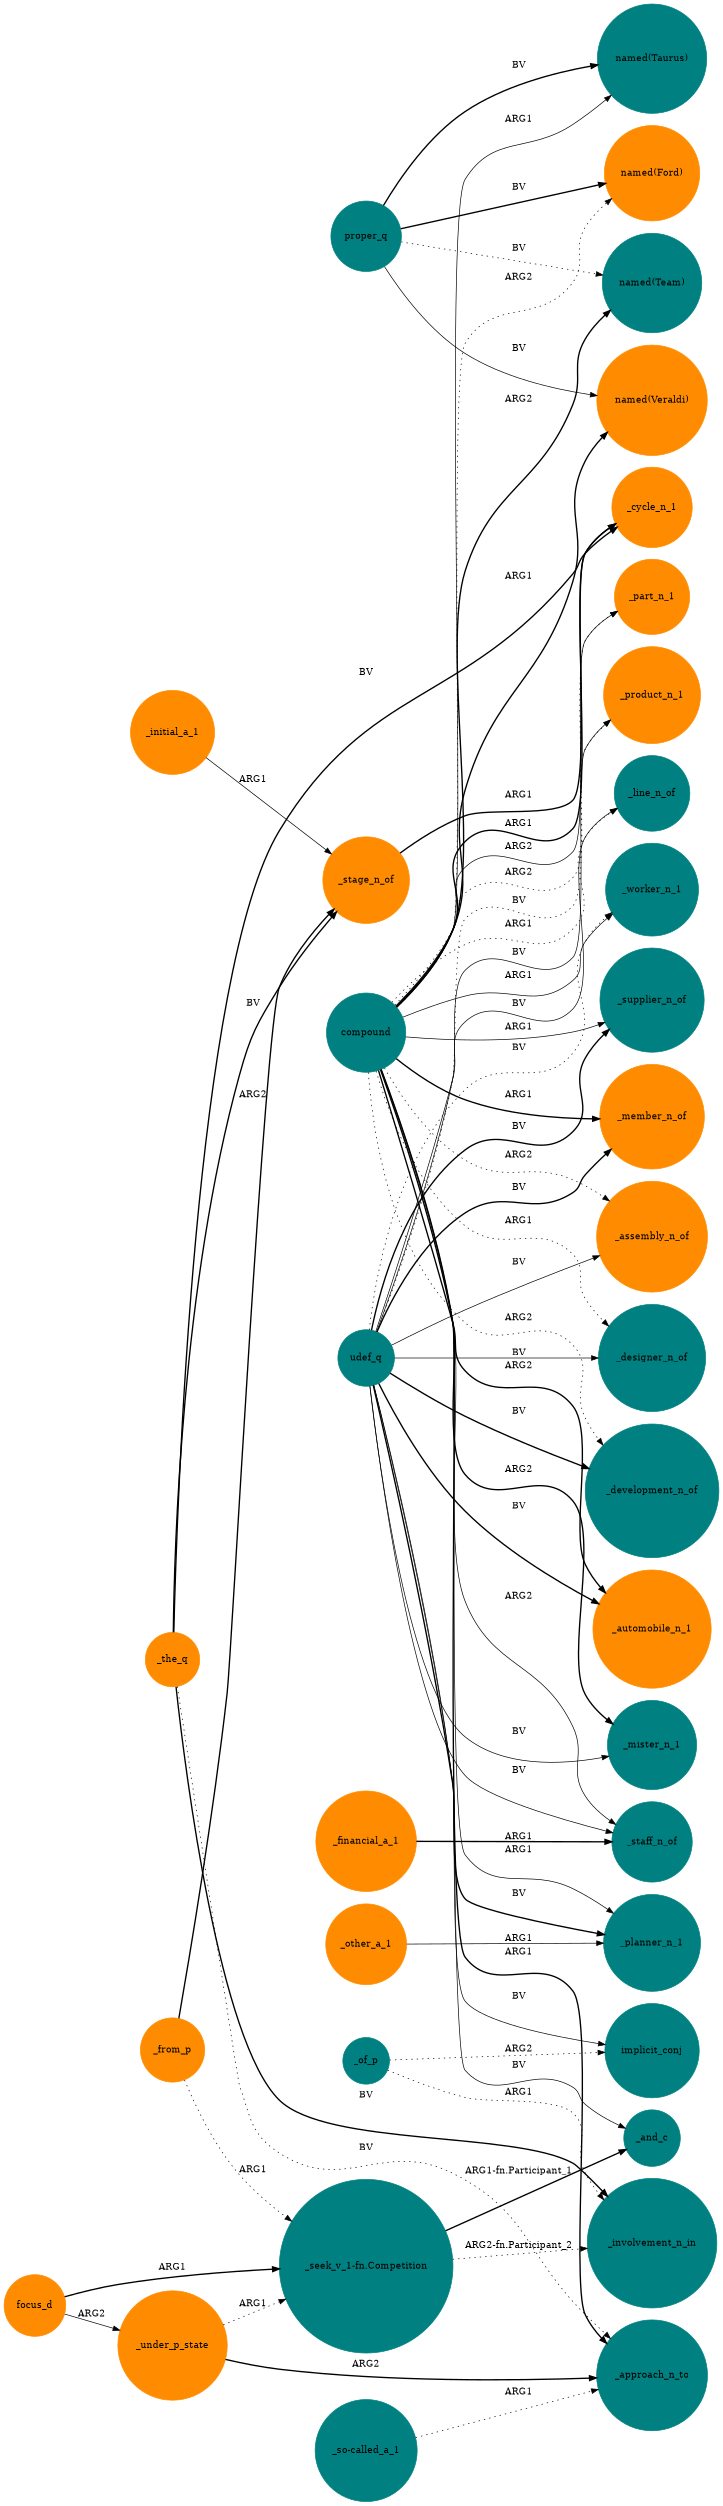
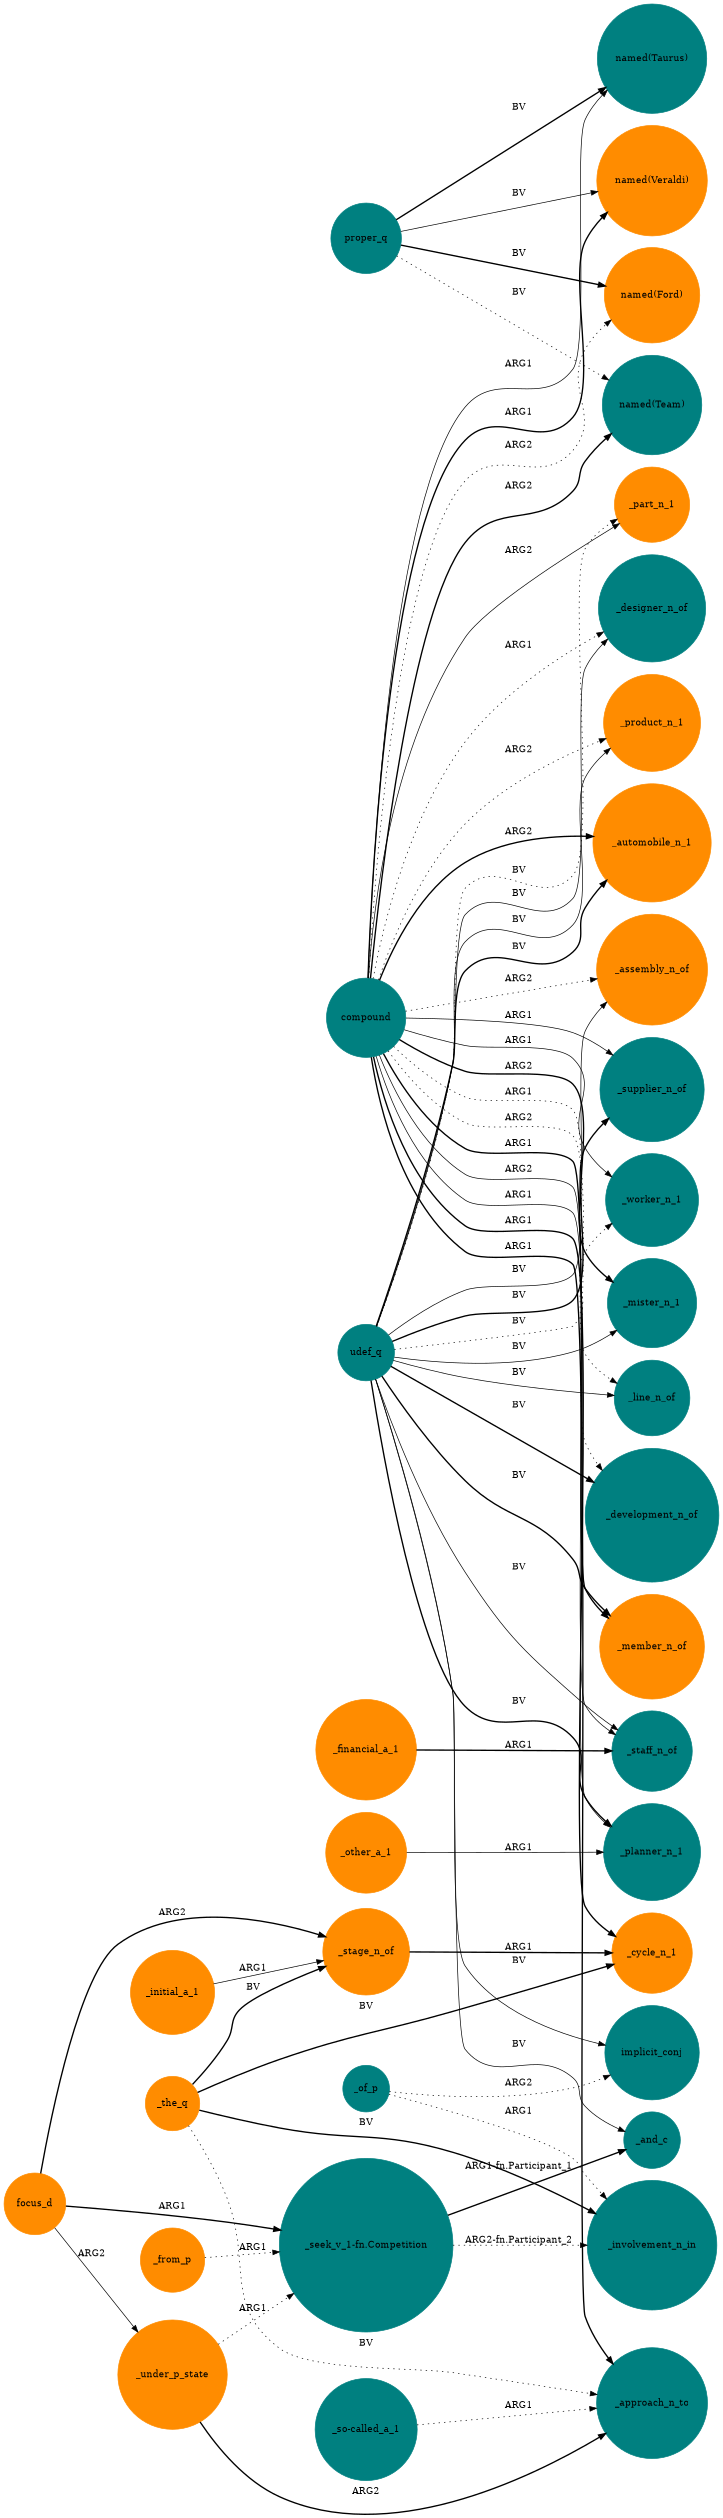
  digraph {
    rankdir=LR
    node [color=teal shape=circle style=filled]
    edge [style=bold]
    proper_q
    "named(Taurus)"
    "named(Team)"
    "named(Ford)" [color=darkorange]
    "named(Veraldi)" [color=darkorange]
    _initial_a_1 [color=darkorange]
    _stage_n_of [color=darkorange]
    _cycle_n_1 [color=darkorange]
    _from_p [color=darkorange]
    "_seek_v_1-fn.Competition"
    _and_c
    _involvement_n_in
    compound
    _mister_n_1
    _assembly_n_of [color=darkorange]
    _line_n_of
    _member_n_of [color=darkorange]
    _staff_n_of
    _approach_n_to
    _designer_n_of
    _planner_n_1
    _product_n_1 [color=darkorange]
    _automobile_n_1 [color=darkorange]
    _worker_n_1
    _development_n_of
    _supplier_n_of
    _part_n_1 [color=darkorange]
    udef_q
    implicit_conj
    _of_p
    _the_q [color=darkorange]
    _financial_a_1 [color=darkorange]
    _under_p_state [color=darkorange]
    "_so-called_a_1"
    _other_a_1 [color=darkorange]
    focus_d [color=darkorange]
    proper_q -> "named(Taurus)" [label=BV]
    proper_q -> "named(Team)" [label=BV style=dotted]
    proper_q -> "named(Ford)" [label=BV]
    proper_q -> "named(Veraldi)" [label=BV style=solid]
    _initial_a_1 -> _stage_n_of [label=ARG1 style=solid]
    _stage_n_of -> _cycle_n_1 [label=ARG1]
-   _from_p -> _stage_n_of [label=ARG2]
+   focus_d -> _stage_n_of [label=ARG2]
    _from_p -> "_seek_v_1-fn.Competition" [label=ARG1 style=dotted]
    "_seek_v_1-fn.Competition" -> _and_c [label="ARG1-fn.Participant_1"]
    "_seek_v_1-fn.Competition" -> _involvement_n_in [label="ARG2-fn.Participant_2" style=dotted]
    compound -> "named(Taurus)" [label=ARG1 style=solid]
    compound -> "named(Team)" [label=ARG2]
    compound -> "named(Ford)" [label=ARG2 style=dotted]
    compound -> "named(Veraldi)" [label=ARG1]
    compound -> _cycle_n_1 [label=ARG1]
    compound -> _mister_n_1 [label=ARG2]
    compound -> _assembly_n_of [label=ARG2 style=dotted]
    compound -> _line_n_of [label=ARG1 style=dotted]
    compound -> _member_n_of [label=ARG1]
    compound -> _staff_n_of [label=ARG2 style=solid]
    compound -> _approach_n_to [label=ARG1]
    compound -> _designer_n_of [label=ARG1 style=dotted]
    compound -> _planner_n_1 [label=ARG1 style=solid]
    compound -> _product_n_1 [label=ARG2 style=dotted]
    compound -> _automobile_n_1 [label=ARG2]
    compound -> _worker_n_1 [label=ARG1 style=solid]
    compound -> _development_n_of [label=ARG2 style=dotted]
    compound -> _supplier_n_of [label=ARG1 style=solid]
    compound -> _part_n_1 [label=ARG2 style=solid]
    udef_q -> _and_c [label=BV style=solid]
    udef_q -> _mister_n_1 [label=BV style=solid]
    udef_q -> _assembly_n_of [label=BV style=solid]
    udef_q -> _line_n_of [label=BV style=solid]
    udef_q -> _member_n_of [label=BV]
    udef_q -> _staff_n_of [label=BV style=solid]
    udef_q -> _designer_n_of [label=BV style=solid]
    udef_q -> _planner_n_1 [label=BV]
    udef_q -> _product_n_1 [label=BV style=solid]
    udef_q -> _automobile_n_1 [label=BV]
    udef_q -> _worker_n_1 [label=BV style=dotted]
    udef_q -> _development_n_of [label=BV]
    udef_q -> _supplier_n_of [label=BV]
    udef_q -> _part_n_1 [label=BV style=dotted]
    udef_q -> implicit_conj [label=BV style=solid]
    _of_p -> _involvement_n_in [label=ARG1 style=dotted]
    _of_p -> implicit_conj [label=ARG2 style=dotted]
    _the_q -> _stage_n_of [label=BV]
    _the_q -> _cycle_n_1 [label=BV]
    _the_q -> _involvement_n_in [label=BV]
    _the_q -> _approach_n_to [label=BV style=dotted]
    _financial_a_1 -> _staff_n_of [label=ARG1]
    _under_p_state -> "_seek_v_1-fn.Competition" [label=ARG1 style=dotted]
    _under_p_state -> _approach_n_to [label=ARG2]
    "_so-called_a_1" -> _approach_n_to [label=ARG1 style=dotted]
    _other_a_1 -> _planner_n_1 [label=ARG1 style=solid]
    focus_d -> "_seek_v_1-fn.Competition" [label=ARG1]
    focus_d -> _under_p_state [label=ARG2 style=solid]
  }
